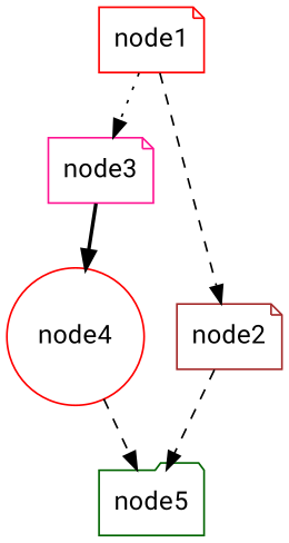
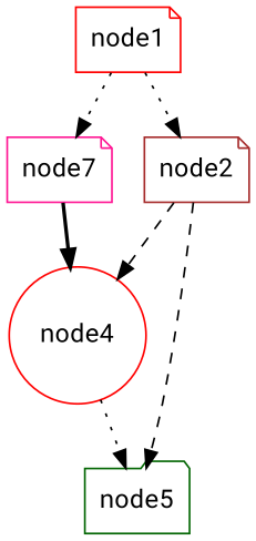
  digraph {
    fontname="Roboto Mono"
    node [color=red fontname="Roboto Mono" shape=note]
    edge [fontname="Roboto Mono" style=dotted]
    node4 [shape=circle]
    node5 [color=darkgreen shape=folder]
-   node3 [color=deeppink]
+   node3 [color=deeppink label=node7]
    node2 [color=brown]
    node1
-   node4 -> node5 [style=dashed]
+   node4 -> node5
    node3 -> node4 [style=bold]
+   node2 -> node4 [style=dashed]
    node2 -> node5 [style=dashed]
    node1 -> node3
-   node1 -> node2 [style=dashed]
+   node1 -> node2
  }
